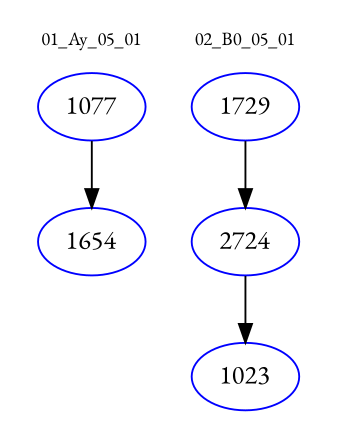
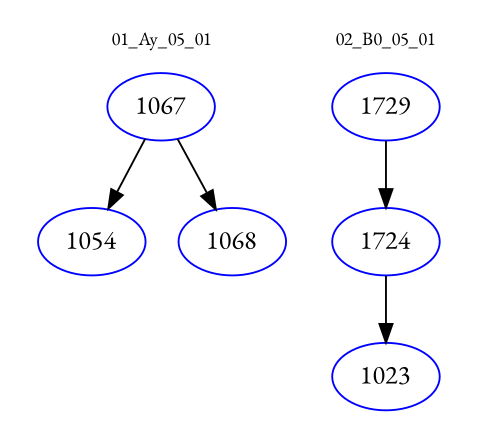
  digraph {
    fontname="EB Garamond"
    node [color=blue fontname="EB Garamond"]
    edge [color=black fontname="EB Garamond"]
-   n1 [label=1077]
-   n2 [label=1654]
-   n4 [label=2724]
+   n1 [label=1067]
+   n2 [label=1054]
+   n3 [label=1068]
+   n4 [label=1724]
    n5 [label=1023]
    n6 [label=1729]
    subgraph cluster_1 {
      color=white
      fontsize=10
      label="01_Ay_05_01"
      n1
      n2
+     n3
    }
    subgraph cluster_2 {
      color=white
      fontsize=10
      label="02_B0_05_01"
      n4
      n5
      n6
    }
    n1 -> n2
+   n1 -> n3
    n4 -> n5
    n6 -> n4
  }
